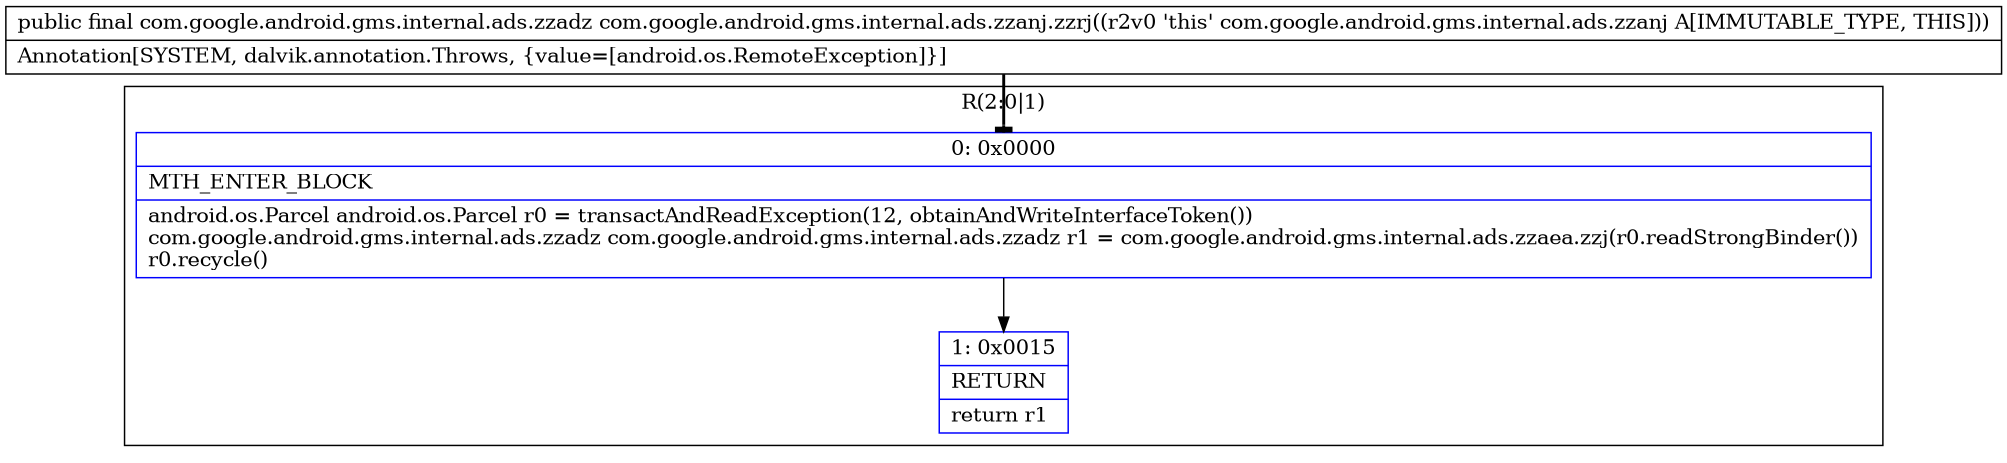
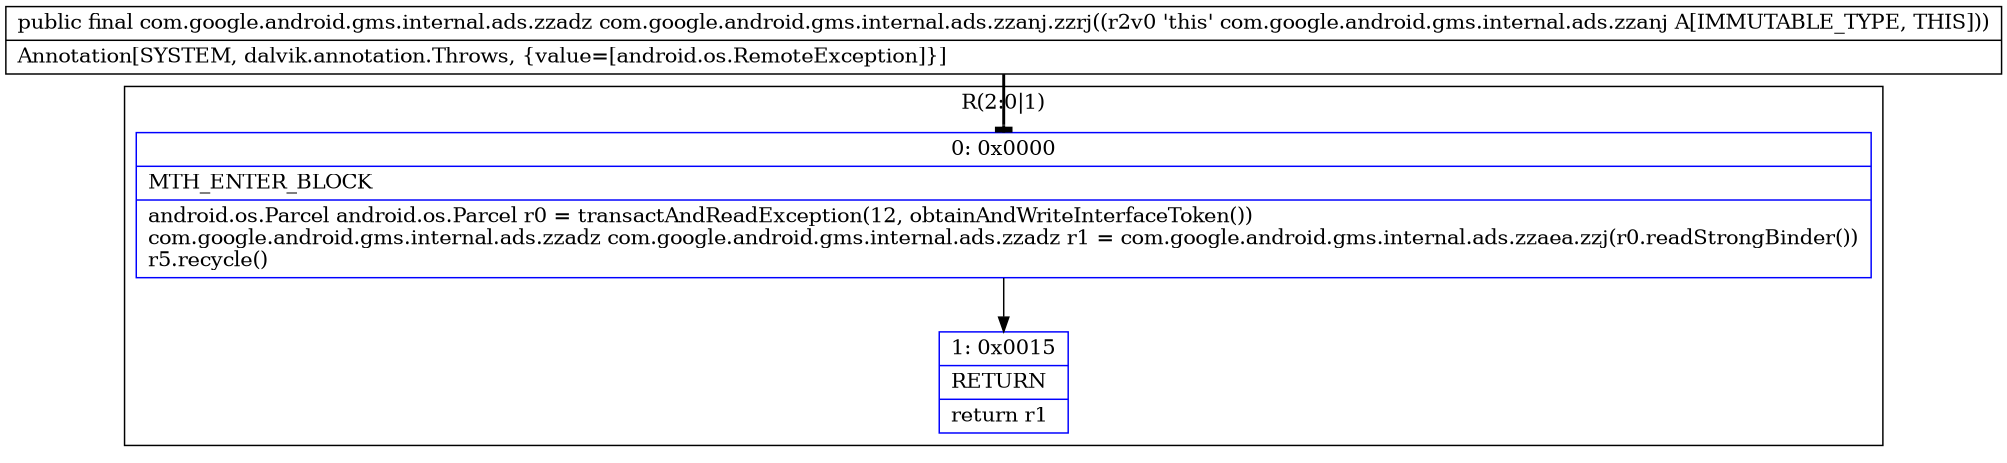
  digraph {
    node [color=blue shape=record]
-   n1 [label="{0\:\ 0x0000|MTH_ENTER_BLOCK\l|android.os.Parcel android.os.Parcel r0 = transactAndReadException(12, obtainAndWriteInterfaceToken())\lcom.google.android.gms.internal.ads.zzadz com.google.android.gms.internal.ads.zzadz r1 = com.google.android.gms.internal.ads.zzaea.zzj(r0.readStrongBinder())\lr0.recycle()\l}"]
+   n1 [label="{0\:\ 0x0000|MTH_ENTER_BLOCK\l|android.os.Parcel android.os.Parcel r0 = transactAndReadException(12, obtainAndWriteInterfaceToken())\lcom.google.android.gms.internal.ads.zzadz com.google.android.gms.internal.ads.zzadz r1 = com.google.android.gms.internal.ads.zzaea.zzj(r0.readStrongBinder())\lr5.recycle()\l}"]
    n2 [label="{1\:\ 0x0015|RETURN\l|return r1\l}"]
    n3 [label="{public final com.google.android.gms.internal.ads.zzadz com.google.android.gms.internal.ads.zzanj.zzrj((r2v0 'this' com.google.android.gms.internal.ads.zzanj A[IMMUTABLE_TYPE, THIS]))  | Annotation[SYSTEM, dalvik.annotation.Throws, \{value=[android.os.RemoteException]\}]\l}" color=""]
    subgraph cluster_1 {
      label="R(2:0|1)"
      n1
      n2
    }
    n1 -> n2 [style=solid arrowhead=normal]
    n3 -> n1 [style=bold arrowhead=tee]
  }
